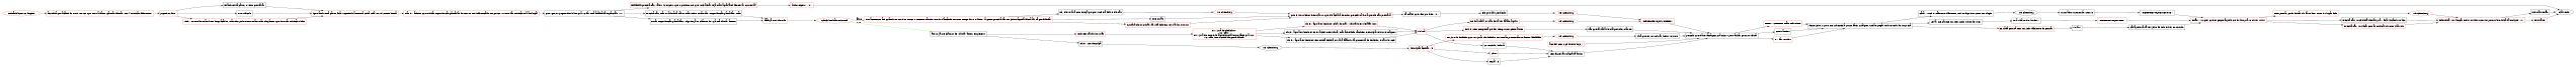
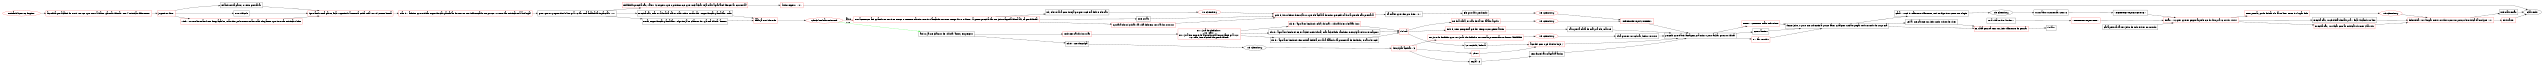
  digraph {
    rankdir=LR
    node [color=red shape=box]
    "AoiRank4Convo2 begins." [shape=""]
    n2 [label="acredita que acabei de ouvir um CD que usou a frase \"garotas idiotas\" em 4 músicas diferentes?"]
    n3 [label="joguei no lixo!"]
    n4 [color=black label="Tirando essa parte, o resto prestava?"]
    n5 [color=black label="Que ridículo"]
    n6 [label="Vish… os Orokin eram bem desgraçados, mas eles pelo menos eram mais elegantes que isso nas músicas deles"]
    n7 [label="ignorando essa parte, ficar repetindo a mesma coisa toda vez é SUPER besta"]
    n8 [label="mas é… admito que minhas experiências passadas devem ter me influenciado um pouco. o resto das músicas era até legal"]
    n9 [color=black label="quer que eu pegue ele do lixo pra vc dar uma analisada imparcial? ^_^"]
    n10 [color=black label="Precisa não, mas eu adoraria saber mais sobre essas tais \"experiências passadas\" suas"]
    n11 [color=black label="Peraí, experiências passadas?! Alguém já te chamou de \"garota idiota\" antes?"]
    n12 [label="Kkkkkkkk precisa não, valeu. Só espero que o próximo CD que você achar seja mais agradável [Encerrar Conversa]"]
    n13 [label="aaah já ouvi de tudo"]
    n14 [label="assim espero! ^_^"]
    n15 [label="Check boolean AoiDumb" shape=""]
    "Chat ends." [color=black shape=""]
    n17 [color=black label="até vc já me chamou de \"idiota\" antes, esqueceu?"]
    n18 [label="isso aconteceu até quando eu servi no BRCI. o tenente Barnier me viu dançando no meu tempo livre e disse: \"a gente precisa dar um jeito naquela idiota ali, tá perdidinha\""]
    n19 [label="Quê? Eu não fiz isso não"]
    n20 [color=black label="Ah é… me desculpa"]
    n21 [color=black label="Que cuzão"]
    n22 [color=black label="Ah, ele só tava com inveja porque você era feliz e ele não"]
    n23 [label="Custava ele só cuidar da vida dele em vez da dos outros?"]
    n24 [label="eu: \"jura de dedinho?\" \nvc: \"não\" \neu: \"jura em nome de alguma coisa importante pra vc?\" \nvc: \"não, isso é coisa de gente idiota\""]
    n25 [color=black label="+5 Chemistry" shape=""]
    n26 [label="pois é, isso deixou bem claro o que ele achava de mim. percebi na hora que ele não prestava"]
    n27 [label="+0 Chemistry" shape=""]
    n28 [color=black label="Ah é… agora eu lembrei. Em minha defesa, eu tava falando da promessa de dedinho, e não de você"]
    n29 [label="Ah é… agora eu lembrei. Olha, foi mal… idiota fui eu de falar isso"]
    n30 [color=black label="Ah é… agora eu lembrei. É, eu achei meio idiota, mas achei fofo também. Desculpa se isso te magoou"]
    n31 [label="desculpas aceitas <3"]
    n32 [color=black label="há males que vêm pro bem ^_^"]
    n33 [label="de boa"]
    n34 [label="Eu juro de dedinho que vou jurar de dedinho em nossas promessas no futuro kkkkkkkk"]
    n35 [color=black label="Legal <3"]
    n36 [label=Show]
    n37 [color=black label="Ele que saiu perdendo"]
    n38 [label="Pois é, nem compensa perder tempo com gente assim"]
    n39 [label="De boa nada, eu não devia ter falado aquilo"]
    n40 [color=black label="Se você diz, beleza"]
    n41 [label="+5 Chemistry" shape=""]
    n42 [color=black label="nem fiquei tão magoada assim"]
    n43 [label="+5 Chemistry" shape=""]
-   n44 [color=black label="não queria nada de mal pois ele, mas né"]
+   n44 [color=black label="não queria nada de mal pra ele, mas né"]
    n45 [label="+5 Chemistry" shape=""]
    n46 [label="acordei com o pé direito hoje ;)"]
    n47 [color=black label="olha que eu vou cobrar, hein? rsrsrsrs"]
    n48 [color=black label="percebi que é até vantagem pra mim o povo achar que sou idiota"]
    n49 [label="<RETRO_EMOJI_SMITTEN>"]
    n50 [color=black label="Como assim?"]
    n51 [label="É… faz sentido"]
    n52 [label="Hmm… conte-me mais sobre isso"]
    n53 [color=black label="desse jeito, o povo me subestima. posso fazer qualquer coisa e pegar todo mundo de surpresa"]
    n54 [color=black label="Sei lá, me parece um jeito meio triste de viver"]
    n55 [color=black label="Cara… você é realmente diferente, Aoi. E digo isso como um elogio"]
    n56 [label="É, cada pessoa tem um jeito diferente de pensar"]
    n57 [color=black label="se a vida te der limões…"]
    n58 [color=black label="+5 Chemistry" shape=""]
    n59 [color=black label="de fato"]
    n60 [label="<RETRO_EMOJI_WINK>"]
    n61 [color=black label="ownn adoro conversar com vc"]
    n62 [color=black label="cada pessoa dá seu jeito de sobreviver no mundo"]
    n63 [label="então… vc quer que eu pegue aquele CD do lixo pra vc ouvir? rsrsrs"]
    n64 [color=black label="<RETRO_EMOJI_GIVELOVE>"]
    n65 [color=black label="Precisa não, você é fofa demais pra… ficar fuçando no lixo"]
    n66 [label="Nem pensar, pode deixar ele lá no lixo. Esse é o lugar dele"]
    n67 [label="Precisa não, vou ficar com as músicas do meu Shawzin"]
    n68 [label="belezinha! vou limpar meus ouvidos com um pouco de música da On-lyne ^_^"]
    n69 [label="+5 Chemistry" shape=""]
    n70 [label="Divirta-se!"]
    n71 [color=black label="Até mais então"]
    "AoiRank4Convo2 begins." -> n2
    n2 -> n3
    n3 -> n4
    n3 -> n5
    n3 -> n6
    n4 -> n7
    n5 -> n7
    n6 -> n7
    n7 -> n8
    n8 -> n9
    n9 -> n10
    n9 -> n11
    n9 -> n12
    n10 -> n13
    n11 -> n13
    n12 -> n14
    n13 -> n15
    n14 -> "Chat ends."
    n15 -> n17 [color=green label=true]
    n15 -> n18 [color=brown label=false]
    n17 -> n19
    n17 -> n20
    n18 -> n21
    n18 -> n22
    n18 -> n23
    n19 -> n24
    n20 -> n25
    n21 -> n26
    n22 -> n27
    n23 -> n26
    n24 -> n28
    n24 -> n29
    n24 -> n30
    n25 -> n31
    n26 -> n32
    n27 -> n26
    n28 -> n33
    n29 -> n33
    n30 -> n33
    n31 -> n34
    n31 -> n35
    n31 -> n36
    n32 -> n37
    n33 -> n38
    n33 -> n39
    n33 -> n40
    n34 -> n41
    n35 -> n42
-   n36 -> n42
+   n36 -> n46
    n37 -> n43
    n38 -> n44
    n39 -> n45
-   n40 -> n42
+   n40 -> n46
    n41 -> n47
    n42 -> n48
    n43 -> n49
    n44 -> n48
    n45 -> n49
    n46 -> n48
    n47 -> n48
    n48 -> n50
    n48 -> n51
    n48 -> n52
    n49 -> n48
    n50 -> n53
    n51 -> n53
    n52 -> n53
    n53 -> n54
    n53 -> n55
    n53 -> n56
-   n54 -> n57
+   n54 -> n56
    n55 -> n58
    n56 -> n59
    n57 -> n60
    n58 -> n61
-   n59 -> n62
    n60 -> n63
    n61 -> n64
    n62 -> n63
    n63 -> n65
    n63 -> n66
    n63 -> n67
    n64 -> n63
    n65 -> n68
    n66 -> n69
    n67 -> n68
    n68 -> n70
    n68 -> n71
    n69 -> n68
    n70 -> "Chat ends."
    n71 -> "Chat ends."
  }
